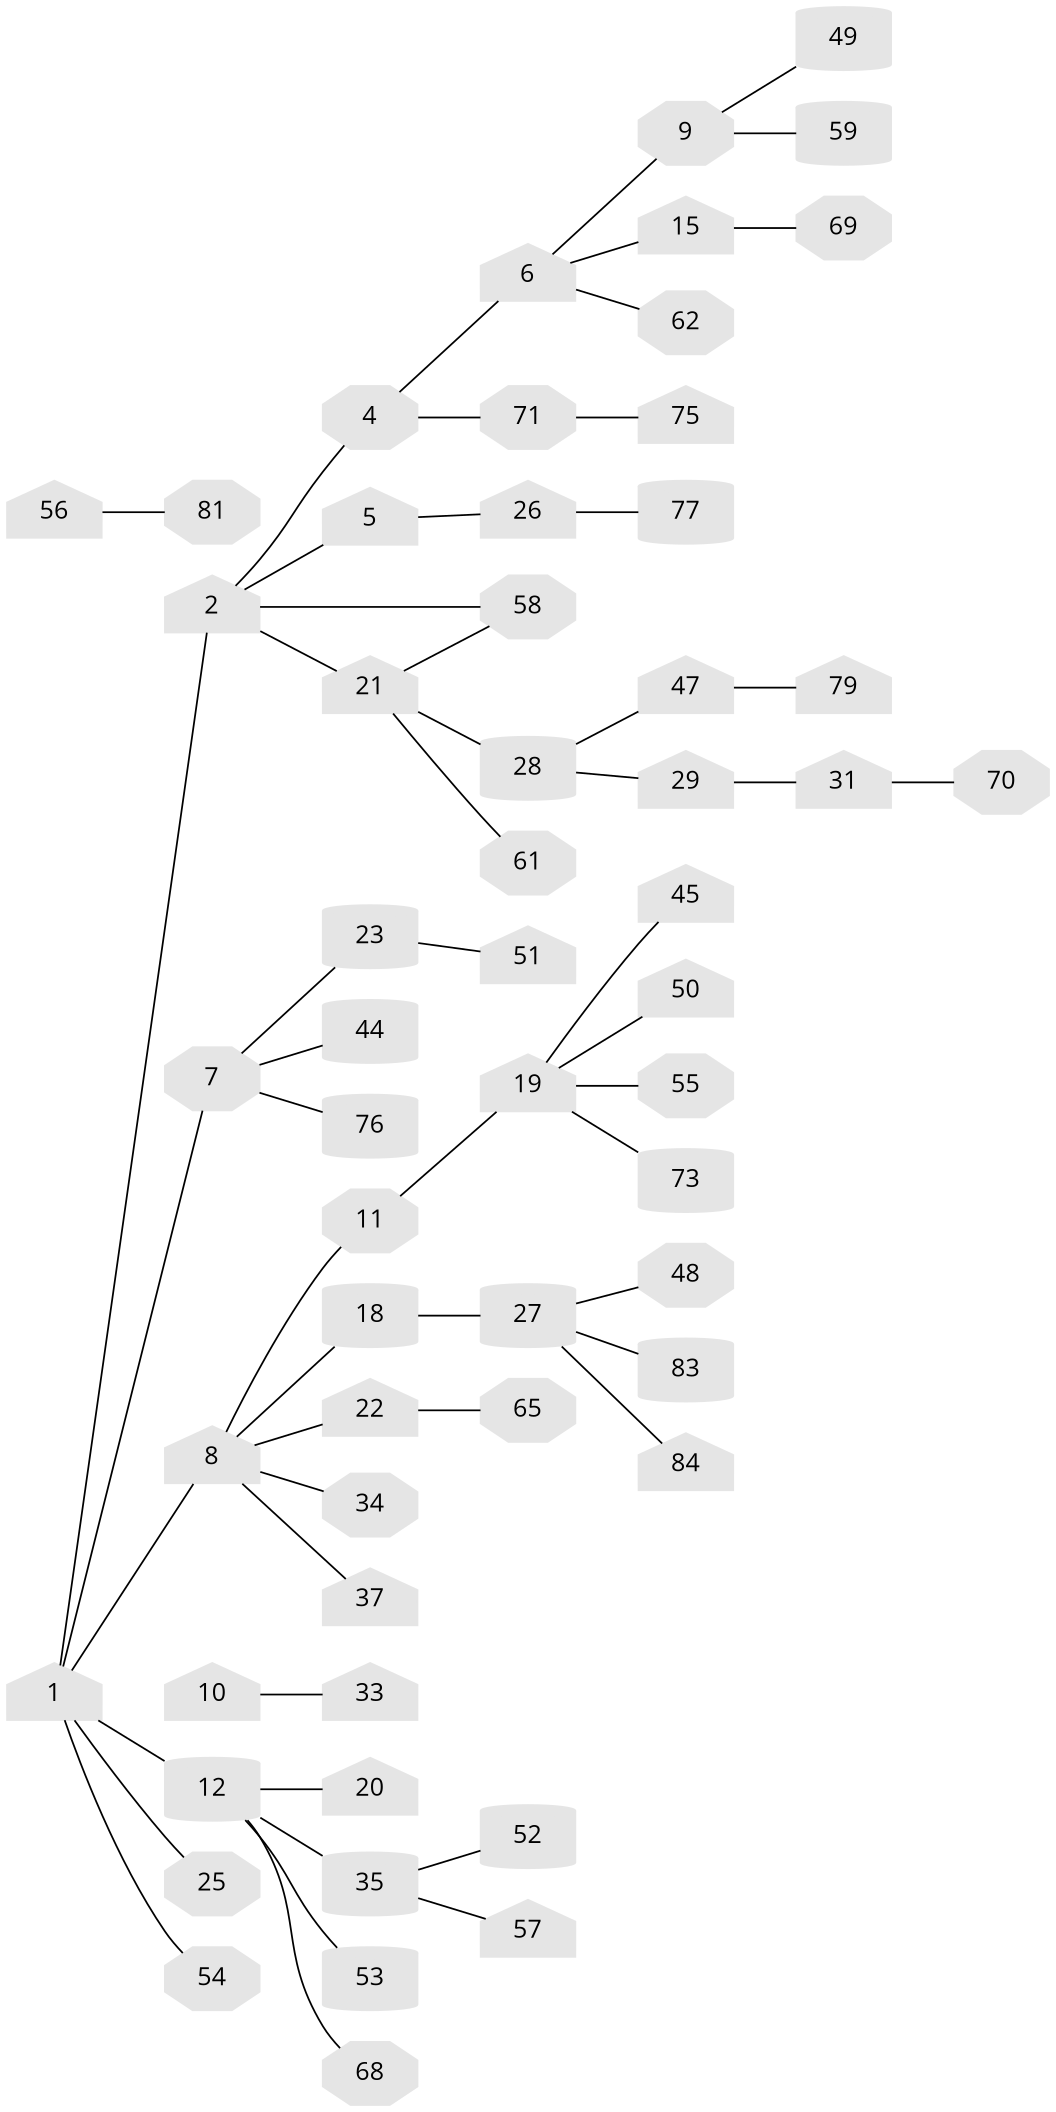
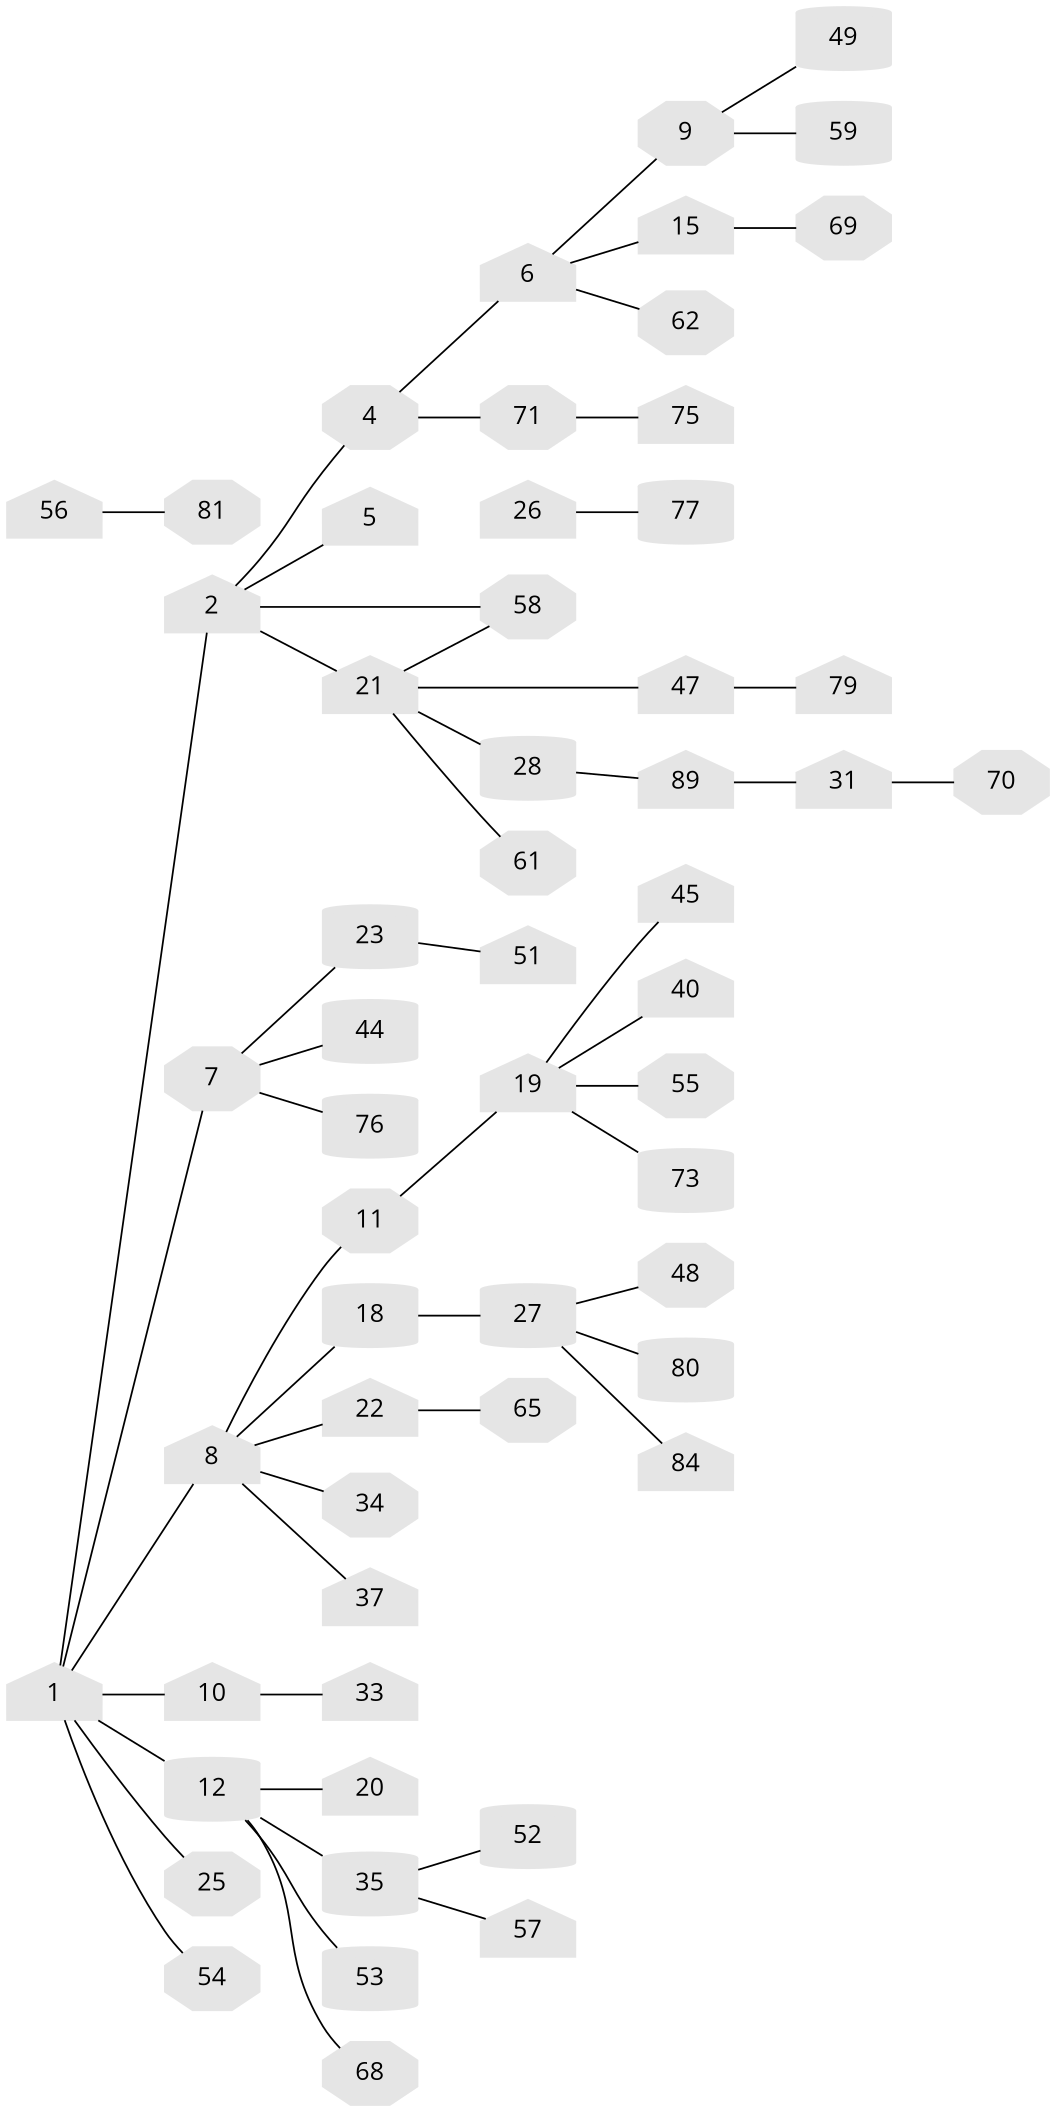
  graph {
    fontname="Open Sans"
    rankdir=LR
    node [color=gray90 fontname="Open Sans" shape=house style=filled]
    edge [fontname="Open Sans"]
    1 [super="+3"]
    2 [super="+14"]
    7 [shape=octagon super="+13"]
    8 [super="+17"]
    10
    12 [shape=cylinder super="+23"]
    25 [shape=octagon super="+42"]
    54 [shape=octagon super="+66"]
    4 [shape=octagon super="+16"]
    5 [super="+38"]
    21 [super="+36"]
    58 [shape=octagon]
    n13 [label=23 shape=cylinder super="+43"]
    44 [shape=cylinder]
    76 [shape=cylinder]
    11 [shape=octagon super="+67"]
    18 [shape=cylinder]
    22 [super="+62"]
    34 [shape=octagon]
    37
    33
    20
    35 [shape=cylinder super="+79"]
    53 [shape=cylinder]
    68 [shape=octagon]
    6 [super="+40"]
    71 [shape=octagon]
    26 [super="+46"]
    28 [shape=cylinder]
    47
    61 [shape=octagon]
    9 [shape=octagon super="+63"]
    15 [super="+39"]
    n34 [label=62 shape=octagon]
    75
    77 [shape=cylinder]
    49 [shape=cylinder]
    59 [shape=cylinder super="+74"]
    69 [shape=octagon]
    51
    19 [super="+30"]
    27 [shape=cylinder super="+32"]
    65 [shape=octagon]
    45
-   50
+   50 [label=40]
    55 [shape=octagon]
    73 [shape=cylinder super="+83"]
    52 [shape=cylinder]
    57
    48 [shape=octagon super="+78"]
-   80 [shape=cylinder label=83]
+   80 [shape=cylinder]
    84
-   29 [super="+82"]
+   29 [super="+82" label=89]
    n54 [label=79]
    56 [super="+64"]
    81 [shape=octagon]
    31 [super="+41"]
    70 [shape=octagon]
    1 -- 2
    1 -- 7
    1 -- 8
+   1 -- 10
    1 -- 12
    1 -- 25
    1 -- 54
    2 -- 4
    2 -- 5
    2 -- 21
    2 -- 58
    7 -- n13
    7 -- 44
    7 -- 76
    8 -- 11
    8 -- 18
    8 -- 22
    8 -- 34
    8 -- 37
    10 -- 33
    12 -- 20
    12 -- 35
    12 -- 53
    12 -- 68
    4 -- 6
    4 -- 71
-   5 -- 26
    21 -- 58
    21 -- 28
-   28 -- 47
+   21 -- 47
    21 -- 61
    n13 -- 51
    11 -- 19
    18 -- 27
    22 -- 65
    35 -- 52
    35 -- 57
    6 -- 9
    6 -- 15
    6 -- n34
    71 -- 75
    26 -- 77
    28 -- 29
    47 -- n54
    9 -- 49
    9 -- 59
    15 -- 69
    19 -- 45
    19 -- 50
    19 -- 55
    19 -- 73
    27 -- 48
    27 -- 80
    27 -- 84
    29 -- 31
    56 -- 81
    31 -- 70
  }
